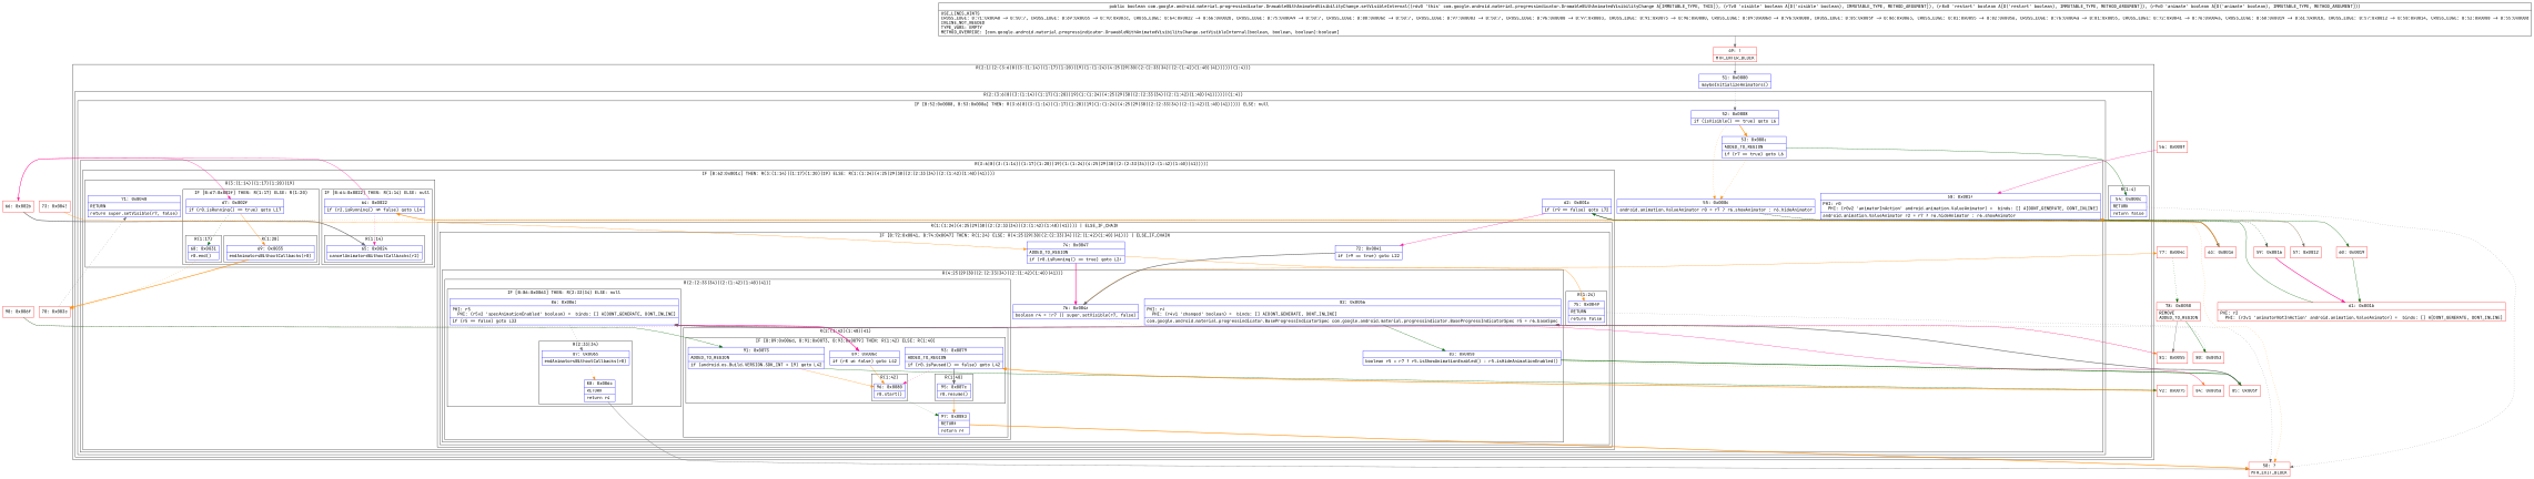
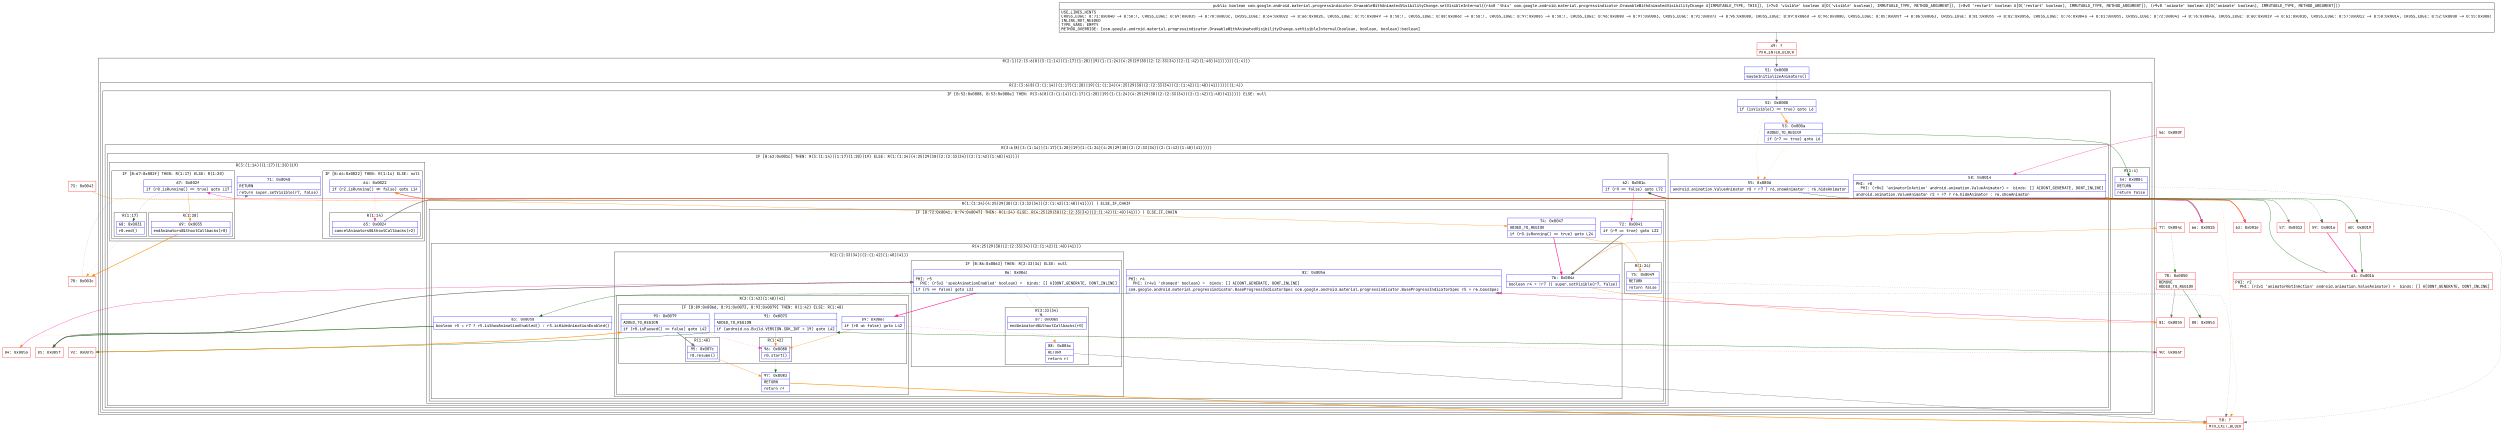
  digraph {
    fontname="JetBrains Mono"
    node [color=blue fontname="JetBrains Mono" shape=record]
    edge [color=darkorange fontname="JetBrains Mono" style=solid]
    n1 [label="{65\:\ 0x0024|cancelAnimatorsWithoutCallbacks(r2)\l}"]
    n2 [label="{64\:\ 0x0022|if (r2.isRunning() != false) goto L14\l}"]
    n3 [label="{68\:\ 0x0031|r0.end()\l}"]
    n4 [label="{69\:\ 0x0035|endAnimatorsWithoutCallbacks(r0)\l}"]
    n5 [label="{67\:\ 0x002f|if (r0.isRunning() == true) goto L17\l}"]
    n6 [label="{71\:\ 0x0040|RETURN\l|return super.setVisible(r7, false)\l}"]
    n7 [label="{75\:\ 0x0049|RETURN\l|return false\l}"]
    n8 [label="{87\:\ 0x0065|endAnimatorsWithoutCallbacks(r0)\l}"]
    n9 [label="{88\:\ 0x006c|RETURN\l|return r4\l}"]
    n10 [label="{86\:\ 0x0063|PHI: r5 \l  PHI: (r5v2 'specAnimationEnabled' boolean) =  binds: [] A[DONT_GENERATE, DONT_INLINE]\l|if (r5 == false) goto L33\l}"]
    n11 [label="{96\:\ 0x0080|r0.start()\l}"]
    n12 [label="{95\:\ 0x007c|r0.resume()\l}"]
    n13 [label="{89\:\ 0x006d|if (r8 != false) goto L42\l}"]
    n14 [label="{91\:\ 0x0073|ADDED_TO_REGION\l|if (android.os.Build.VERSION.SDK_INT \< 19) goto L42\l}"]
    n15 [label="{93\:\ 0x0079|ADDED_TO_REGION\l|if (r0.isPaused() == false) goto L42\l}"]
    n16 [label="{97\:\ 0x0083|RETURN\l|return r4\l}"]
    n17 [label="{76\:\ 0x004a|boolean r4 = !r7 \|\| super.setVisible(r7, false)\l}"]
    n18 [label="{82\:\ 0x0056|PHI: r4 \l  PHI: (r4v1 'changed' boolean) =  binds: [] A[DONT_GENERATE, DONT_INLINE]\l|com.google.android.material.progressindicator.BaseProgressIndicatorSpec com.google.android.material.progressindicator.BaseProgressIndicatorSpec r5 = r6.baseSpec\l}"]
    n19 [label="{83\:\ 0x0058|boolean r5 = r7 ? r5.isShowAnimationEnabled() : r5.isHideAnimationEnabled()\l}"]
    n20 [label="{72\:\ 0x0041|if (r9 == true) goto L22\l}"]
    n21 [label="{74\:\ 0x0047|ADDED_TO_REGION\l|if (r0.isRunning() == true) goto L24\l}"]
    n22 [label="{62\:\ 0x001c|if (r9 == false) goto L72\l}"]
    n23 [label="{55\:\ 0x000d|android.animation.ValueAnimator r0 = r7 ? r6.showAnimator : r6.hideAnimator\l}"]
    n24 [label="{58\:\ 0x0014|PHI: r0 \l  PHI: (r0v2 'animatorInAction' android.animation.ValueAnimator) =  binds: [] A[DONT_GENERATE, DONT_INLINE]\l|android.animation.ValueAnimator r2 = r7 ? r6.hideAnimator : r6.showAnimator\l}"]
    n25 [label="{52\:\ 0x0008|if (isVisible() == true) goto L6\l}"]
    n26 [label="{53\:\ 0x000a|ADDED_TO_REGION\l|if (r7 == true) goto L6\l}"]
    n27 [label="{54\:\ 0x000c|RETURN\l|return false\l}"]
    n28 [label="{51\:\ 0x0000|maybeInitializeAnimators()\l}"]
    n29 [color=red label="{66\:\ 0x002b}"]
    n30 [color=red label="{70\:\ 0x003c}"]
    n31 [color=red label="{50\:\ ?|MTH_EXIT_BLOCK\l}"]
    n32 [color=red label="{90\:\ 0x006f}"]
    n33 [color=red label="{92\:\ 0x0075}"]
    n34 [color=red label="{77\:\ 0x004c}"]
    n35 [color=red label="{81\:\ 0x0055}"]
    n36 [color=red label="{84\:\ 0x005a}"]
    n37 [color=red label="{85\:\ 0x005f}"]
    n38 [color=red label="{63\:\ 0x001e}"]
    n39 [color=red label="{57\:\ 0x0012}"]
    n40 [color=red label="{59\:\ 0x0016}"]
    n41 [color=red label="{60\:\ 0x0019}"]
    n42 [color=red label="{56\:\ 0x000f}"]
    n43 [color=red label="{61\:\ 0x001b|PHI: r2 \l  PHI: (r2v1 'animatorNotInAction' android.animation.ValueAnimator) =  binds: [] A[DONT_GENERATE, DONT_INLINE]\l}"]
    n44 [color=red label="{73\:\ 0x0043}"]
    n45 [color=red label="{78\:\ 0x0050|REMOVE\lADDED_TO_REGION\l}"]
    n46 [color=red label="{49\:\ ?|MTH_ENTER_BLOCK\l}"]
    n47 [color=red label="{80\:\ 0x0053}"]
    n48 [label="{public boolean com.google.android.material.progressindicator.DrawableWithAnimatedVisibilityChange.setVisibleInternal((r6v0 'this' com.google.android.material.progressindicator.DrawableWithAnimatedVisibilityChange A[IMMUTABLE_TYPE, THIS]), (r7v0 'visible' boolean A[D('visible' boolean), IMMUTABLE_TYPE, METHOD_ARGUMENT]), (r8v0 'restart' boolean A[D('restart' boolean), IMMUTABLE_TYPE, METHOD_ARGUMENT]), (r9v0 'animate' boolean A[D('animate' boolean), IMMUTABLE_TYPE, METHOD_ARGUMENT]))  | USE_LINES_HINTS\lCROSS_EDGE: B:71:0x0040 \-\> B:50:?, CROSS_EDGE: B:69:0x0035 \-\> B:70:0x003c, CROSS_EDGE: B:64:0x0022 \-\> B:66:0x002b, CROSS_EDGE: B:75:0x0049 \-\> B:50:?, CROSS_EDGE: B:88:0x006c \-\> B:50:?, CROSS_EDGE: B:97:0x0083 \-\> B:50:?, CROSS_EDGE: B:96:0x0080 \-\> B:97:0x0083, CROSS_EDGE: B:91:0x0073 \-\> B:96:0x0080, CROSS_EDGE: B:89:0x006d \-\> B:96:0x0080, CROSS_EDGE: B:85:0x005f \-\> B:86:0x0063, CROSS_EDGE: B:81:0x0055 \-\> B:82:0x0056, CROSS_EDGE: B:76:0x004a \-\> B:81:0x0055, CROSS_EDGE: B:72:0x0041 \-\> B:76:0x004a, CROSS_EDGE: B:60:0x0019 \-\> B:61:0x001b, CROSS_EDGE: B:57:0x0012 \-\> B:58:0x0014, CROSS_EDGE: B:52:0x0008 \-\> B:55:0x000d\lINLINE_NOT_NEEDED\lTYPE_VARS: EMPTY\lMETHOD_OVERRIDE: [com.google.android.material.progressindicator.DrawableWithAnimatedVisibilityChange.setVisibleInternal(boolean, boolean, boolean):boolean]\l}" color=""]
    subgraph cluster_1 {
      label="R(2:1|(2:(3:6|8|(3:(1:14)|(1:17)(1:20)|19)(1:(1:24)(4:25|29|30|(2:(2:33|34)|(2:(1:42)(1:40)|41)))))|(1:4)))"
      n28
      subgraph cluster_2 {
        label="R(2:(3:6|8|(3:(1:14)|(1:17)(1:20)|19)(1:(1:24)(4:25|29|30|(2:(2:33|34)|(2:(1:42)(1:40)|41)))))|(1:4))"
        subgraph cluster_3 {
          label="IF [B:52:0x0008, B:53:0x000a] THEN: R(3:6|8|(3:(1:14)|(1:17)(1:20)|19)(1:(1:24)(4:25|29|30|(2:(2:33|34)|(2:(1:42)(1:40)|41))))) ELSE: null"
          n25
          n26
          subgraph cluster_4 {
            label="R(3:6|8|(3:(1:14)|(1:17)(1:20)|19)(1:(1:24)(4:25|29|30|(2:(2:33|34)|(2:(1:42)(1:40)|41)))))"
            n23
            n24
            subgraph cluster_5 {
              label="IF [B:62:0x001c] THEN: R(3:(1:14)|(1:17)(1:20)|19) ELSE: R(1:(1:24)(4:25|29|30|(2:(2:33|34)|(2:(1:42)(1:40)|41))))"
              n22
              subgraph cluster_6 {
                label="R(3:(1:14)|(1:17)(1:20)|19)"
                n6
                subgraph cluster_7 {
                  label="IF [B:64:0x0022] THEN: R(1:14) ELSE: null"
                  n2
                  subgraph cluster_8 {
                    label="R(1:14)"
                    n1
                  }
                }
                subgraph cluster_9 {
                  label="IF [B:67:0x002f] THEN: R(1:17) ELSE: R(1:20)"
                  n5
                  subgraph cluster_10 {
                    label="R(1:17)"
                    n3
                  }
                  subgraph cluster_11 {
                    label="R(1:20)"
                    n4
                  }
                }
              }
              subgraph cluster_12 {
                label="R(1:(1:24)(4:25|29|30|(2:(2:33|34)|(2:(1:42)(1:40)|41)))) | ELSE_IF_CHAIN\l"
                subgraph cluster_13 {
                  label="IF [B:72:0x0041, B:74:0x0047] THEN: R(1:24) ELSE: R(4:25|29|30|(2:(2:33|34)|(2:(1:42)(1:40)|41))) | ELSE_IF_CHAIN\l"
                  n20
                  n21
                  subgraph cluster_14 {
                    label="R(1:24)"
                    n7
                  }
                  subgraph cluster_15 {
                    label="R(4:25|29|30|(2:(2:33|34)|(2:(1:42)(1:40)|41)))"
                    n17
                    n18
                    n19
                    subgraph cluster_16 {
                      label="R(2:(2:33|34)|(2:(1:42)(1:40)|41))"
                      subgraph cluster_17 {
                        label="IF [B:86:0x0063] THEN: R(2:33|34) ELSE: null"
                        n10
                        subgraph cluster_18 {
                          label="R(2:33|34)"
                          n8
                          n9
                        }
                      }
                      subgraph cluster_19 {
                        label="R(2:(1:42)(1:40)|41)"
                        n16
                        subgraph cluster_20 {
                          label="IF [B:89:0x006d, B:91:0x0073, B:93:0x0079] THEN: R(1:42) ELSE: R(1:40)"
                          n13
                          n14
                          n15
                          subgraph cluster_21 {
                            label="R(1:42)"
                            n11
                          }
                          subgraph cluster_22 {
                            label="R(1:40)"
                            n12
                          }
                        }
                      }
                    }
                  }
                }
              }
            }
          }
        }
        subgraph cluster_23 {
          label="R(1:4)"
          n27
        }
      }
    }
-   n29 -> n1 [color=gray40 style=bold]
+   n1 -> n29 [color=gray40 style=bold]
    n2 -> n1 [color=deeppink style=dotted]
    n2 -> n29 [color=deeppink]
    n3 -> n30 [style=dotted]
    n4 -> n30 [style=bold]
    n5 -> n3 [color=darkgreen style=dotted]
    n5 -> n4
    n6 -> n31 [style=dotted]
    n7 -> n31 [color=gray40 style=dotted]
    n8 -> n9 [style=dotted]
    n9 -> n31 [color=gray40]
    n10 -> n8 [color=gray40 style=dotted]
    n10 -> n13 [color=deeppink style=bold]
    n11 -> n16 [color=darkgreen style=dotted]
    n12 -> n16
    n13 -> n11
-   n32 -> n13 [color=deeppink style=dotted]
+   n13 -> n32 [color=deeppink style=dotted]
    n14 -> n11
    n14 -> n33 [color=darkgreen]
    n15 -> n11 [color=deeppink style=dotted]
    n15 -> n12 [color=gray40 style=bold]
    n16 -> n31 [style=bold]
    n17 -> n34
-   n17 -> n35 [style=dotted]
+   n17 -> n35
    n18 -> n19 [color=darkgreen]
    n19 -> n36 [style=dotted]
    n19 -> n37 [color=darkgreen style=bold]
    n20 -> n17 [color=gray40 style=bold]
    n21 -> n7
    n21 -> n17 [color=deeppink style=bold]
    n22 -> n20 [color=deeppink]
-   n22 -> n38 [color=gray40 style=bold]
+   n22 -> n38 [color=deeppink style=bold]
    n23 -> n39 [color=gray40]
    n23 -> n40 [color=darkgreen style=dotted]
    n24 -> n40 [color=gray40 style=dotted]
    n24 -> n41 [color=darkgreen]
    n25 -> n23 [style=dotted]
    n25 -> n26 [style=bold]
    n26 -> n23 [style=dotted]
    n26 -> n27 [color=darkgreen]
    n27 -> n31 [color=gray40 style=dotted]
    n28 -> n25 [color=gray40 style=dotted]
    n29 -> n5 [color=deeppink]
    n30 -> n6 [color=gray40 style=dotted]
    n32 -> n14 [color=darkgreen]
    n33 -> n15 [style=bold]
    n34 -> n45 [color=darkgreen style=dotted]
    n35 -> n18 [color=deeppink]
    n36 -> n10 [color=deeppink]
    n37 -> n10 [color=gray40 style=bold]
    n38 -> n2 [style=bold]
    n39 -> n24 [style=dotted]
    n40 -> n43 [color=deeppink style=bold]
    n41 -> n43 [color=darkgreen]
    n42 -> n24 [color=deeppink]
    n43 -> n22 [color=darkgreen]
    n44 -> n21
    n45 -> n35 [color=gray40]
    n45 -> n47 [color=darkgreen]
    n46 -> n28 [color=gray40]
    n47 -> n18 [color=gray40 style=dotted]
    n48 -> n46 [color=gray40]
  }
